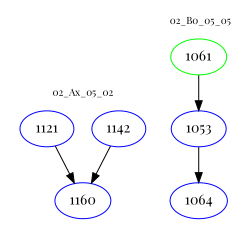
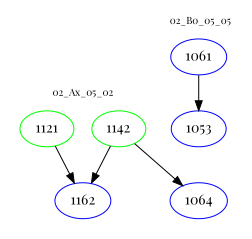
  digraph {
    fontname="Playfair Display"
    node [color=green fontname="Playfair Display"]
    edge [color=black fontname="Playfair Display"]
-   n1 [color=blue label=1142]
-   n2 [color=blue label=1121]
-   n3 [color=blue label=1160]
-   n4 [label=1061]
+   n1 [label=1142]
+   n2 [label=1121]
+   n3 [color=blue label=1162]
+   n4 [color=blue label=1061]
    n5 [color=blue label=1053]
    n6 [color=blue label=1064]
    subgraph cluster_1 {
      color=white
      fontsize=10
      label="02_Ax_05_02"
      n1
      n2
      n3
    }
    subgraph cluster_2 {
      color=white
      fontsize=10
      label="02_B0_05_05"
      n4
      n5
      n6
    }
    n1 -> n3
    n2 -> n3
    n4 -> n5
-   n5 -> n6
+   n1 -> n6
  }
